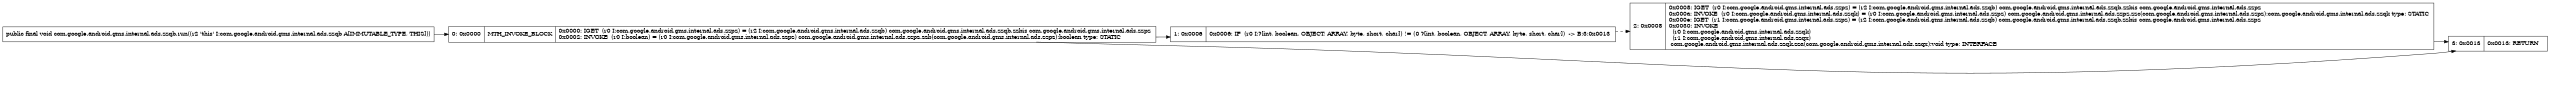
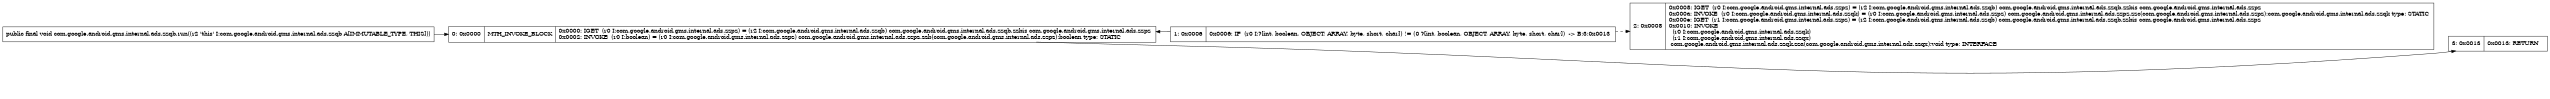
  digraph {
    rankdir=LR
    node [shape=record]
    n1 [label="{0\:\ 0x0000|MTH_INVOKE_BLOCK\l|0x0000: IGET  (r0 I:com.google.android.gms.internal.ads.zzpz) = (r2 I:com.google.android.gms.internal.ads.zzqb) com.google.android.gms.internal.ads.zzqb.zzbis com.google.android.gms.internal.ads.zzpz \l0x0002: INVOKE  (r0 I:boolean) = (r0 I:com.google.android.gms.internal.ads.zzpz) com.google.android.gms.internal.ads.zzpz.zzb(com.google.android.gms.internal.ads.zzpz):boolean type: STATIC \l}"]
    n2 [label="{1\:\ 0x0006|0x0006: IF  (r0 I:?[int, boolean, OBJECT, ARRAY, byte, short, char]) != (0 ?[int, boolean, OBJECT, ARRAY, byte, short, char])  \-\> B:3:0x0013 \l}"]
    n3 [label="{3\:\ 0x0013|0x0013: RETURN   \l}"]
-   n4 [label="{2\:\ 0x0008|0x0008: IGET  (r0 I:com.google.android.gms.internal.ads.zzpz) = (r2 I:com.google.android.gms.internal.ads.zzqb) com.google.android.gms.internal.ads.zzqb.zzbis com.google.android.gms.internal.ads.zzpz \l0x000a: INVOKE  (r0 I:com.google.android.gms.internal.ads.zzqk) = (r0 I:com.google.android.gms.internal.ads.zzpz) com.google.android.gms.internal.ads.zzpz.zzc(com.google.android.gms.internal.ads.zzpz):com.google.android.gms.internal.ads.zzqk type: STATIC \l0x000e: IGET  (r1 I:com.google.android.gms.internal.ads.zzpz) = (r2 I:com.google.android.gms.internal.ads.zzqb) com.google.android.gms.internal.ads.zzqb.zzbis com.google.android.gms.internal.ads.zzpz \l0x0030: INVOKE  \l  (r0 I:com.google.android.gms.internal.ads.zzqk)\l  (r1 I:com.google.android.gms.internal.ads.zzqx)\l com.google.android.gms.internal.ads.zzqk.zza(com.google.android.gms.internal.ads.zzqx):void type: INTERFACE \l}"]
+   n4 [label="{2\:\ 0x0008|0x0008: IGET  (r0 I:com.google.android.gms.internal.ads.zzpz) = (r2 I:com.google.android.gms.internal.ads.zzqb) com.google.android.gms.internal.ads.zzqb.zzbis com.google.android.gms.internal.ads.zzpz \l0x000a: INVOKE  (r0 I:com.google.android.gms.internal.ads.zzqk) = (r0 I:com.google.android.gms.internal.ads.zzpz) com.google.android.gms.internal.ads.zzpz.zzc(com.google.android.gms.internal.ads.zzpz):com.google.android.gms.internal.ads.zzqk type: STATIC \l0x000e: IGET  (r1 I:com.google.android.gms.internal.ads.zzpz) = (r2 I:com.google.android.gms.internal.ads.zzqb) com.google.android.gms.internal.ads.zzqb.zzbis com.google.android.gms.internal.ads.zzpz \l0x0010: INVOKE  \l  (r0 I:com.google.android.gms.internal.ads.zzqk)\l  (r1 I:com.google.android.gms.internal.ads.zzqx)\l com.google.android.gms.internal.ads.zzqk.zza(com.google.android.gms.internal.ads.zzqx):void type: INTERFACE \l}"]
    n5 [label="{public final void com.google.android.gms.internal.ads.zzqb.run((r2 'this' I:com.google.android.gms.internal.ads.zzqb A[IMMUTABLE_TYPE, THIS])) }"]
-   n1 -> n2
+   n2 -> n1
    n1 -> n3
    n2 -> n4 [style=dashed]
-   n4 -> n3
    n5 -> n1
  }
